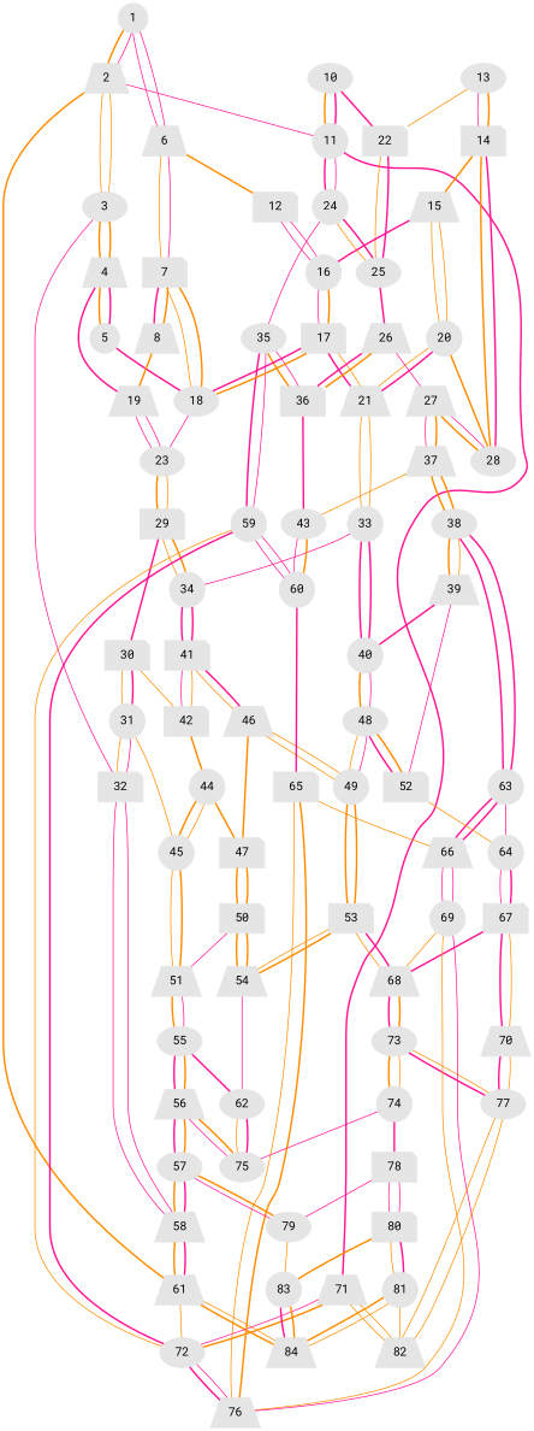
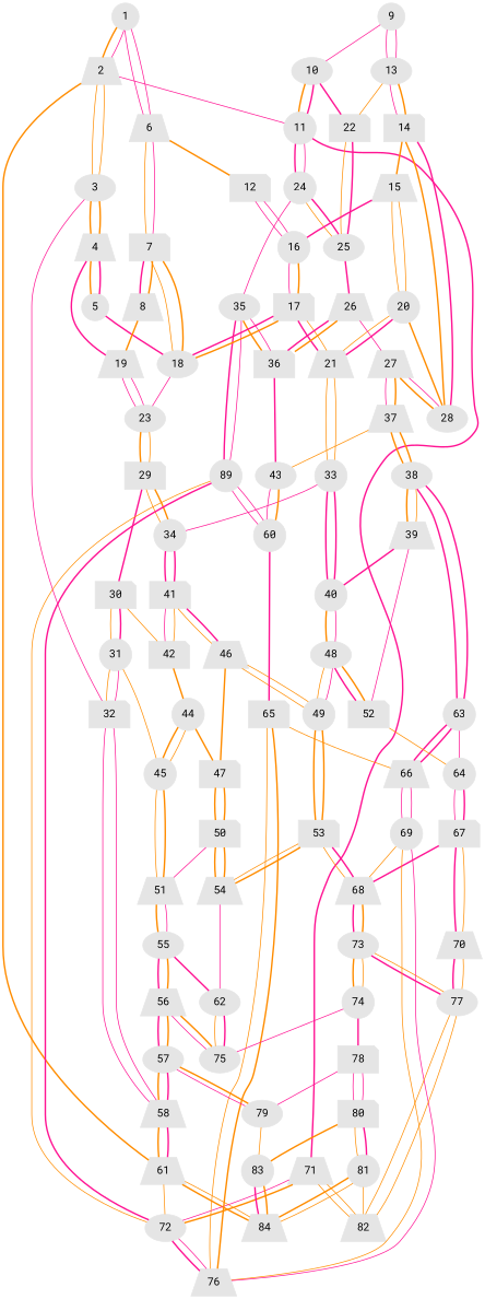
  graph {
    fontname="Roboto Mono"
    node [color=gray90 fontname="Roboto Mono" shape=trapezium style=filled]
    edge [color=darkorange fontname="Roboto Mono" style=bold]
    1 [shape=circle]
    2
    6
    3 [shape=ellipse]
    11 [shape=circle]
    61
    7 [shape=note]
    12 [shape=note]
    4
    32 [shape=note]
    24 [shape=circle]
    71
    72 [shape=ellipse]
    84
    5 [shape=circle]
    19
    58
    18 [shape=ellipse]
    23 [shape=ellipse]
    8
    16 [shape=circle]
+   9 [shape=circle]
    10 [shape=ellipse]
    13 [shape=ellipse]
    22 [shape=note]
    14 [shape=note]
    25 [shape=ellipse]
    35 [shape=ellipse]
    82
    17 [shape=note]
    15
    28 [shape=ellipse]
    20 [shape=circle]
    21
    33 [shape=circle]
    29 [shape=note]
    34 [shape=circle]
    40 [shape=circle]
    26
    30 [shape=note]
    36 [shape=note]
-   59 [shape=circle]
+   59 [shape=circle label=89]
    27
    37
    43 [shape=ellipse]
    38 [shape=ellipse]
    31 [shape=circle]
    42 [shape=note]
    41 [shape=note]
    45 [shape=circle]
    44 [shape=circle]
    51
    48 [shape=ellipse]
    46
    60 [shape=circle]
    39
    63 [shape=circle]
    52 [shape=note]
    64 [shape=circle]
    66
    49 [shape=circle]
    47 [shape=note]
    65 [shape=note]
    50 [shape=note]
    55 [shape=ellipse]
    53 [shape=note]
    54
    68
    62 [shape=ellipse]
    56
    67 [shape=note]
    73 [shape=ellipse]
    75 [shape=ellipse]
    57 [shape=ellipse]
    79 [shape=ellipse]
    83 [shape=circle]
    76
    69 [shape=circle]
    70
    77 [shape=ellipse]
    74 [shape=circle]
    78 [shape=note]
    80 [shape=note]
    81 [shape=circle]
    1 -- 2
    1 -- 2 [color=deeppink style=solid]
    1 -- 6 [color=deeppink style=solid]
    1 -- 6 [color=deeppink style=solid]
    2 -- 3 [style=solid]
    2 -- 3 [style=solid]
    2 -- 11 [color=deeppink style=solid]
    2 -- 61
    6 -- 7 [style=solid]
    6 -- 7 [color=deeppink style=solid]
    6 -- 12
    3 -- 4
    3 -- 4
    3 -- 32 [color=deeppink style=solid]
    11 -- 24 [color=deeppink]
    11 -- 24 [color=deeppink style=solid]
    11 -- 71 [color=deeppink]
    61 -- 72 [style=solid]
    61 -- 84
    61 -- 84 [style=solid]
    7 -- 18 [style=solid]
    7 -- 18
    7 -- 8 [color=deeppink]
    7 -- 8
    12 -- 16 [color=deeppink style=solid]
    12 -- 16 [color=deeppink style=solid]
    4 -- 5
    4 -- 5 [color=deeppink]
    4 -- 19 [color=deeppink]
    32 -- 58 [color=deeppink style=solid]
    32 -- 58 [color=deeppink style=solid]
    24 -- 25 [style=solid]
    24 -- 25 [color=deeppink]
    24 -- 35 [color=deeppink style=solid]
    71 -- 72 [color=deeppink style=solid]
    71 -- 72
    71 -- 82 [style=solid]
    71 -- 82 [style=solid]
    72 -- 76 [color=deeppink]
    72 -- 76 [color=deeppink style=solid]
    5 -- 18 [color=deeppink]
    19 -- 23 [color=deeppink style=solid]
    19 -- 23 [color=deeppink style=solid]
    58 -- 61
    58 -- 61 [color=deeppink]
    18 -- 23 [color=deeppink style=solid]
    23 -- 29
    23 -- 29 [style=solid]
    8 -- 19
    16 -- 17 [color=deeppink style=solid]
    16 -- 17
+   9 -- 10 [color=deeppink style=solid]
+   9 -- 13 [color=deeppink style=solid]
+   9 -- 13 [color=deeppink style=solid]
    10 -- 11
    10 -- 11 [color=deeppink]
    10 -- 22 [color=deeppink]
    13 -- 22 [style=solid]
    13 -- 14 [color=deeppink style=solid]
    13 -- 14
    22 -- 25 [style=solid]
    22 -- 25 [color=deeppink]
    14 -- 15
    14 -- 28
    14 -- 28 [color=deeppink]
    25 -- 26 [color=deeppink]
    35 -- 36
    35 -- 36 [color=deeppink style=solid]
    35 -- 59 [color=deeppink]
    35 -- 59 [color=deeppink style=solid]
    17 -- 18 [color=deeppink]
    17 -- 18
    17 -- 21 [color=deeppink]
    17 -- 21 [style=solid]
    15 -- 16 [color=deeppink]
    15 -- 20 [style=solid]
    15 -- 20 [style=solid]
    20 -- 28
    20 -- 21 [style=solid]
    20 -- 21 [color=deeppink]
    21 -- 33 [style=solid]
    21 -- 33 [style=solid]
    33 -- 34 [color=deeppink style=solid]
    33 -- 40 [color=deeppink]
    33 -- 40 [color=deeppink]
    29 -- 34 [style=solid]
    29 -- 34
    29 -- 30 [color=deeppink]
    34 -- 41 [color=deeppink]
    34 -- 41 [color=deeppink]
    40 -- 48
    40 -- 48 [color=deeppink style=solid]
    26 -- 36 [color=deeppink]
    26 -- 36
    26 -- 27 [color=deeppink style=solid]
    30 -- 31 [style=solid]
    30 -- 31 [color=deeppink]
    30 -- 42 [style=solid]
    36 -- 43 [color=deeppink]
    59 -- 72 [style=solid]
    59 -- 72 [color=deeppink]
    59 -- 60 [color=deeppink style=solid]
    59 -- 60 [color=deeppink style=solid]
    27 -- 28
    27 -- 28 [color=deeppink style=solid]
    27 -- 37 [color=deeppink style=solid]
    27 -- 37
    37 -- 43 [style=solid]
    37 -- 38
    37 -- 38
    43 -- 60 [color=deeppink style=solid]
    43 -- 60
    38 -- 39
    38 -- 39 [style=solid]
    38 -- 63 [color=deeppink]
    38 -- 63 [color=deeppink]
    31 -- 32 [style=solid]
    31 -- 32 [color=deeppink style=solid]
    31 -- 45 [style=solid]
    42 -- 44
    41 -- 42 [color=deeppink style=solid]
    41 -- 42 [style=solid]
    41 -- 46 [style=solid]
    41 -- 46 [color=deeppink]
    45 -- 51 [style=solid]
    45 -- 51
    44 -- 45
    44 -- 45 [style=solid]
    44 -- 47
    51 -- 55
    51 -- 55 [color=deeppink style=solid]
    48 -- 52 [color=deeppink]
    48 -- 52
    48 -- 49 [style=solid]
    48 -- 49 [color=deeppink style=solid]
    46 -- 49 [style=solid]
    46 -- 49 [style=solid]
    46 -- 47
    60 -- 65 [color=deeppink]
    39 -- 40 [color=deeppink]
    39 -- 52 [color=deeppink style=solid]
    63 -- 64 [color=deeppink style=solid]
    63 -- 66 [color=deeppink]
    63 -- 66 [color=deeppink]
    52 -- 64 [style=solid]
    64 -- 67 [color=deeppink style=solid]
    64 -- 67 [color=deeppink]
    66 -- 69 [color=deeppink style=solid]
    66 -- 69 [color=deeppink style=solid]
    49 -- 53
    49 -- 53
    47 -- 50
    47 -- 50
    65 -- 66 [style=solid]
    65 -- 76 [style=solid]
    65 -- 76
    50 -- 51 [color=deeppink style=solid]
    50 -- 54
    50 -- 54
    55 -- 62 [color=deeppink]
    55 -- 56 [color=deeppink]
    55 -- 56
    53 -- 54 [style=solid]
    53 -- 54
    53 -- 68 [style=solid]
    53 -- 68 [color=deeppink]
    54 -- 62 [color=deeppink style=solid]
    68 -- 73 [color=deeppink]
    68 -- 73
    62 -- 75 [style=solid]
    62 -- 75 [color=deeppink]
    56 -- 75 [color=deeppink style=solid]
    56 -- 75
    56 -- 57 [color=deeppink]
    56 -- 57
    67 -- 68 [color=deeppink]
    67 -- 70 [color=deeppink]
    67 -- 70 [style=solid]
    73 -- 77 [color=deeppink]
    73 -- 77 [style=solid]
    73 -- 74
    73 -- 74 [style=solid]
    57 -- 58
    57 -- 58 [color=deeppink]
    57 -- 79 [color=deeppink style=solid]
    57 -- 79
    79 -- 83 [style=solid]
    83 -- 84 [color=deeppink]
    83 -- 84
    69 -- 68 [style=solid]
    69 -- 76 [style=solid]
    69 -- 76 [color=deeppink style=solid]
    70 -- 77 [color=deeppink]
    70 -- 77 [style=solid]
    77 -- 82 [style=solid]
    77 -- 82 [style=solid]
    74 -- 75 [color=deeppink style=solid]
    74 -- 78 [color=deeppink]
    78 -- 79 [color=deeppink style=solid]
    78 -- 80 [color=deeppink style=solid]
    78 -- 80 [color=deeppink style=solid]
    80 -- 83
    80 -- 81 [style=solid]
    80 -- 81 [color=deeppink]
    81 -- 84
    81 -- 84 [style=solid]
    81 -- 82 [style=solid]
  }
